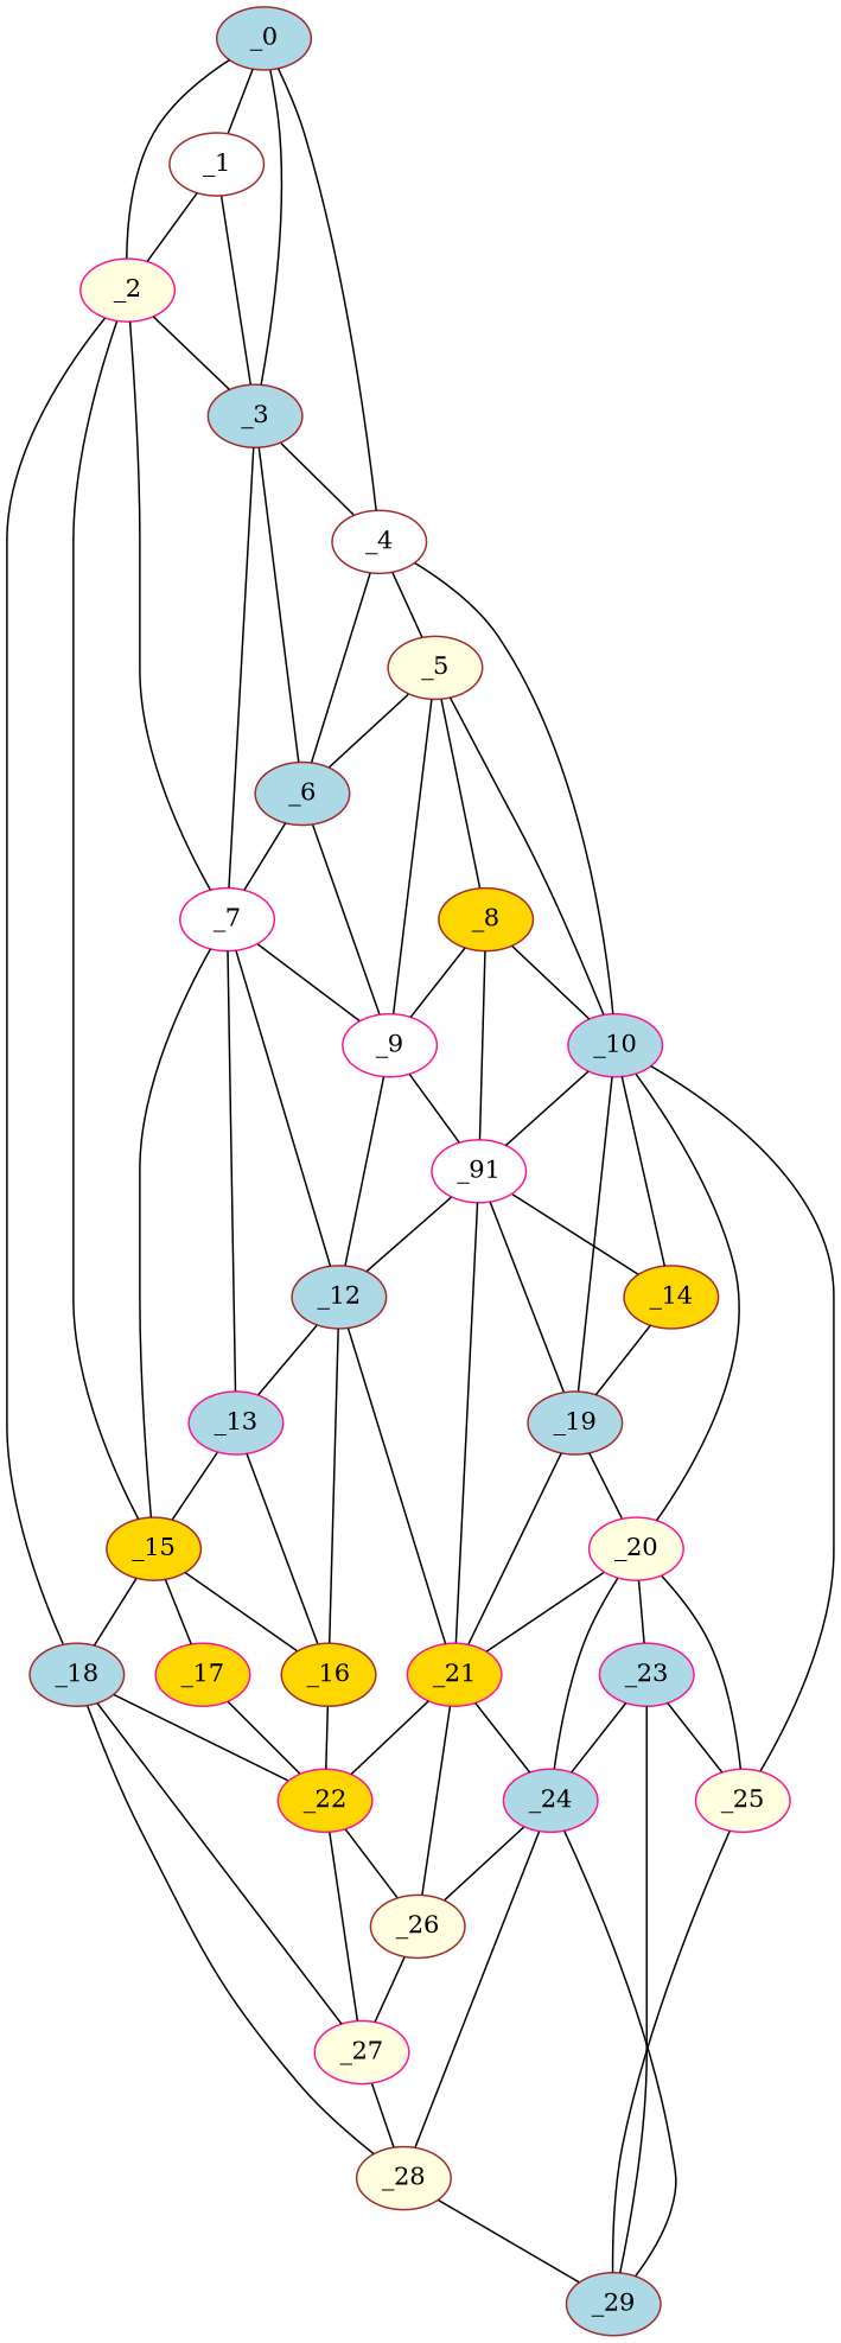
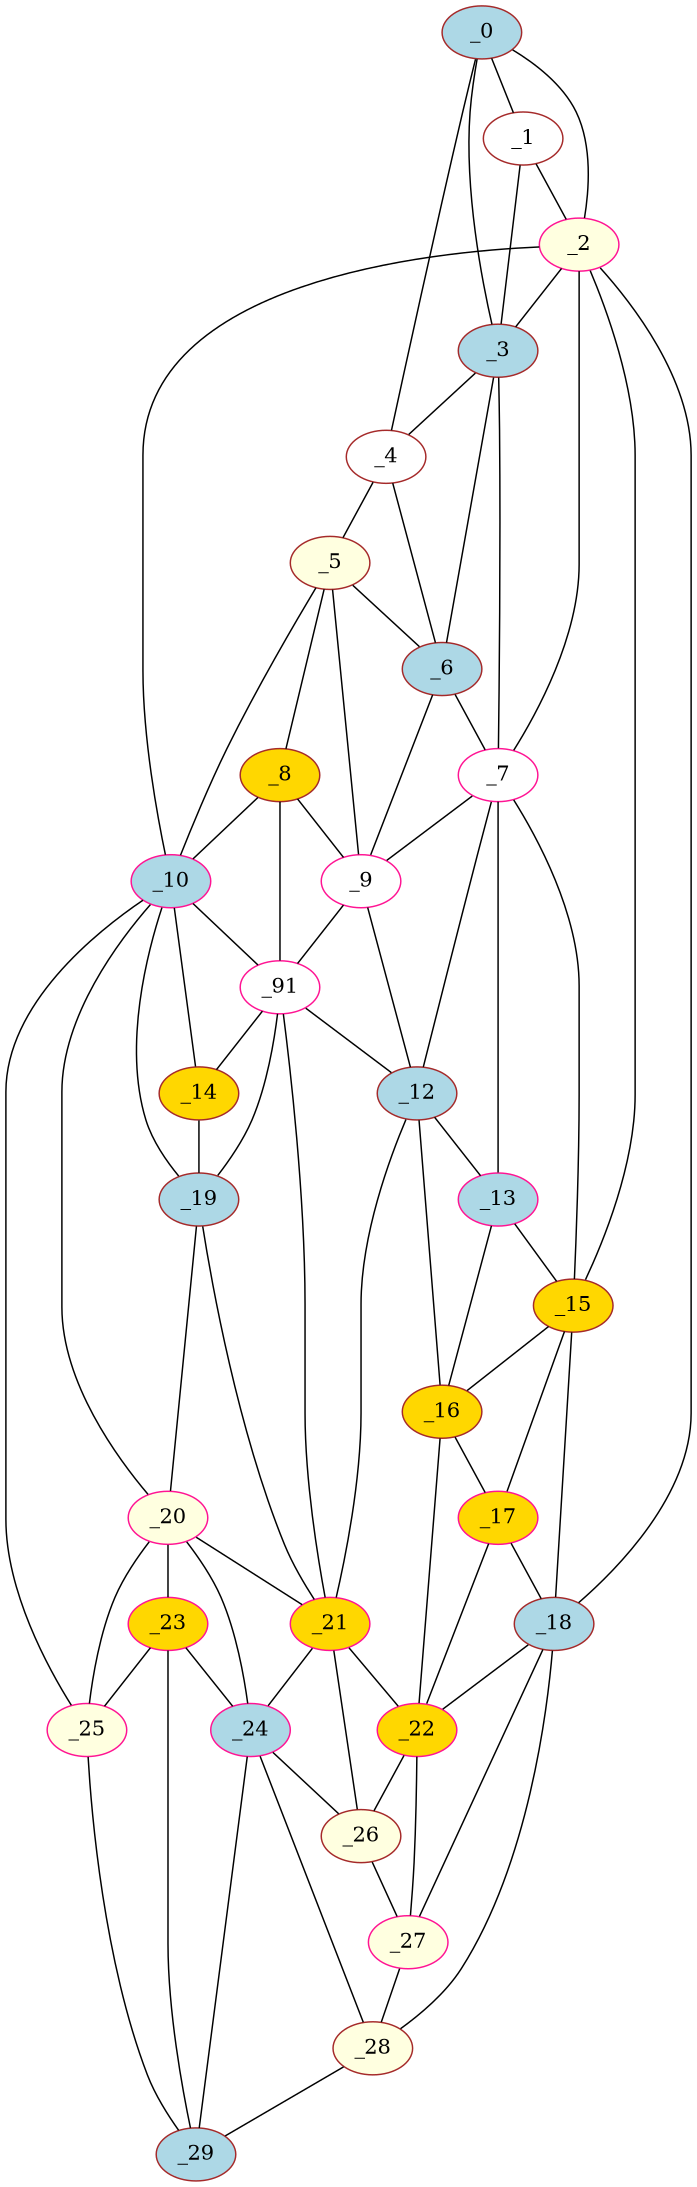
  graph {
    node [color=brown fillcolor=lightblue style=filled x=72 y=74]
    edge [valence=2]
    _0 [x=20 y=78]
    _1 [fillcolor=white x=27]
    _2 [color=deeppink fillcolor=lightyellow x=29 y=83]
    _3 [x=39 y=61]
    _4 [fillcolor=white x=45 y=46]
    _7 [color=deeppink fillcolor=white x=56 y=64]
    _15 [fillcolor=gold x=77 y=81]
    _18 [x=85 y=81]
    _6 [x=54 y=59]
    _5 [fillcolor=lightyellow x=52 y=46]
    _10 [color=deeppink x=67 y=34]
    _9 [color=deeppink fillcolor=white x=60 y=50]
    _12 [y=57]
    _13 [color=deeppink y=63]
    _16 [fillcolor=gold x=83 y=68]
    _17 [color=deeppink fillcolor=gold x=84 y=77]
    _22 [color=deeppink fillcolor=gold x=100]
    _27 [color=deeppink fillcolor=lightyellow x=120 y=72]
    _28 [fillcolor=lightyellow x=122 y=62]
    _8 [fillcolor=gold x=58 y=44]
    n21 [color=deeppink fillcolor=white label=_91 y=52]
    _14 [fillcolor=gold x=76 y=39]
    _19 [x=86 y=38]
    _20 [color=deeppink fillcolor=lightyellow x=93 y=36]
    _25 [color=deeppink fillcolor=lightyellow x=111 y=29]
    _21 [color=deeppink fillcolor=gold x=94 y=58]
    _26 [fillcolor=lightyellow x=112 y=65]
-   _23 [color=deeppink x=105 y=36]
+   _23 [color=deeppink fillcolor=gold x=105 y=36]
    _24 [color=deeppink x=108 y=55]
    _29 [x=124 y=43]
    _0 -- _1
    _0 -- _2 [valence=1]
    _0 -- _3 [valence=1]
    _0 -- _4 [valence=1]
    _1 -- _2
    _1 -- _3 [valence=1]
    _2 -- _3
    _2 -- _7 [valence=1]
    _2 -- _15
    _2 -- _18 [valence=1]
    _3 -- _4
    _3 -- _7
    _3 -- _6
    _4 -- _6 [valence=1]
    _4 -- _5 [valence=1]
-   _4 -- _10 [valence=1]
+   _2 -- _10 [valence=1]
    _7 -- _15
    _7 -- _9 [valence=1]
    _7 -- _12
    _7 -- _13
    _15 -- _18
    _15 -- _16 [valence=1]
    _15 -- _17
    _18 -- _22
    _18 -- _27 [valence=1]
    _18 -- _28
    _6 -- _7 [valence=1]
    _6 -- _9 [valence=1]
    _5 -- _6
    _5 -- _10
    _5 -- _9
    _5 -- _8
    _10 -- n21 [valence=1]
    _10 -- _14
    _10 -- _19
    _10 -- _20
    _10 -- _25 [valence=1]
    _9 -- _12
    _9 -- n21
    _12 -- _13 [valence=1]
    _12 -- _16
    _12 -- _21
    _13 -- _15 [valence=1]
    _13 -- _16
+   _16 -- _17 [valence=1]
    _16 -- _22
+   _17 -- _18 [valence=1]
    _17 -- _22
    _22 -- _27
    _22 -- _26
    _27 -- _28 [valence=1]
    _28 -- _29 [valence=1]
    _8 -- _10
    _8 -- _9
    _8 -- n21
    n21 -- _12 [valence=1]
    n21 -- _14
    n21 -- _19 [valence=1]
    n21 -- _21
    _14 -- _19 [valence=1]
    _19 -- _20 [valence=1]
    _19 -- _21
    _20 -- _25
    _20 -- _21
    _20 -- _23
    _20 -- _24 [valence=1]
    _25 -- _29 [valence=1]
    _21 -- _22
    _21 -- _26
    _21 -- _24
    _26 -- _27
    _23 -- _25 [valence=1]
    _23 -- _24
    _23 -- _29 [valence=1]
    _24 -- _28
    _24 -- _26 [valence=1]
    _24 -- _29
  }
